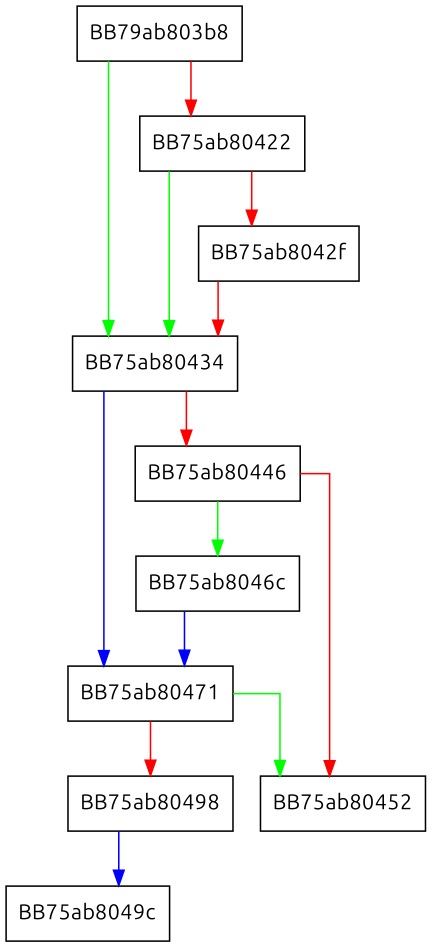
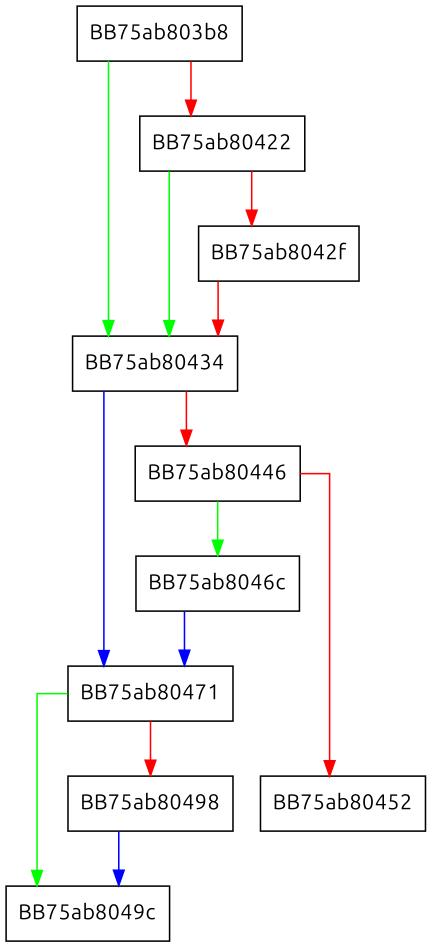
  digraph {
    fontname=Ubuntu
    splines=ortho
    node [fontname=Ubuntu shape=box]
    edge [color=red fontname=Ubuntu]
-   BB75ab803b8 [label=BB79ab803b8]
+   BB75ab803b8
    BB75ab80434
    BB75ab80422
    BB75ab80471
    BB75ab80446
    BB75ab8042f
    BB75ab8049c
    BB75ab80498
    BB75ab8046c
    BB75ab80452
    BB75ab803b8 -> BB75ab80434 [color=green]
    BB75ab803b8 -> BB75ab80422
    BB75ab80434 -> BB75ab80471 [color=blue]
    BB75ab80434 -> BB75ab80446
    BB75ab80422 -> BB75ab80434 [color=green]
    BB75ab80422 -> BB75ab8042f
-   BB75ab80471 -> BB75ab80452 [color=green]
+   BB75ab80471 -> BB75ab8049c [color=green]
    BB75ab80471 -> BB75ab80498
    BB75ab80446 -> BB75ab8046c [color=green]
    BB75ab80446 -> BB75ab80452
    BB75ab8042f -> BB75ab80434
    BB75ab80498 -> BB75ab8049c [color=blue]
    BB75ab8046c -> BB75ab80471 [color=blue]
  }
